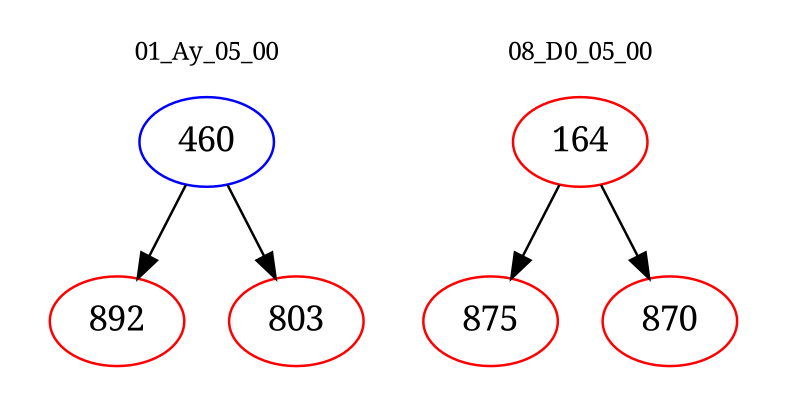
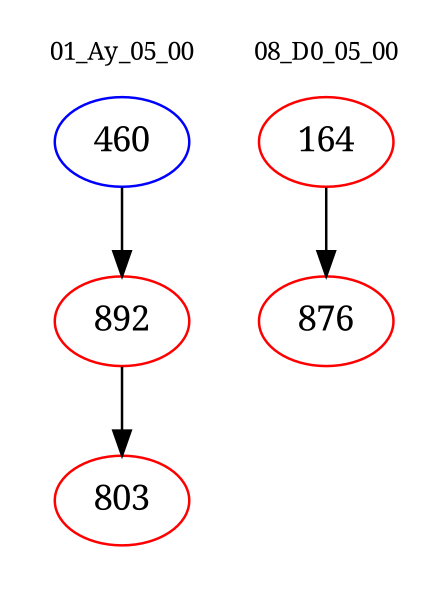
  digraph {
    fontname="Noto Serif"
    node [color=red fontname="Noto Serif"]
    edge [color=black fontname="Noto Serif"]
    n1 [color=blue label=460]
    n2 [label=892]
    n3 [label=803]
    n4 [label=164]
-   n5 [label=875]
-   n6 [label=870]
+   n6 [label=876]
    subgraph cluster_1 {
      color=white
      fontsize=10
      label="01_Ay_05_00"
      n1
      n2
      n3
    }
    subgraph cluster_2 {
      color=white
      fontsize=10
      label="08_D0_05_00"
      n4
-     n5
      n6
    }
    n1 -> n2
-   n1 -> n3
-   n4 -> n5
+   n2 -> n3
    n4 -> n6
  }
